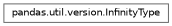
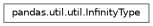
  digraph {
    rankdir=LR
-   n1 [color=grey40 fillcolor=white fontname=Helvetica fontsize=10 height=0.2 label="pandas.util.version.InfinityType" shape=box style=filled width=0.4]
+   n1 [color=grey40 fillcolor=white fontname=Helvetica fontsize=10 height=0.2 label="pandas.util.util.InfinityType" shape=box style=filled width=0.4]
  }
